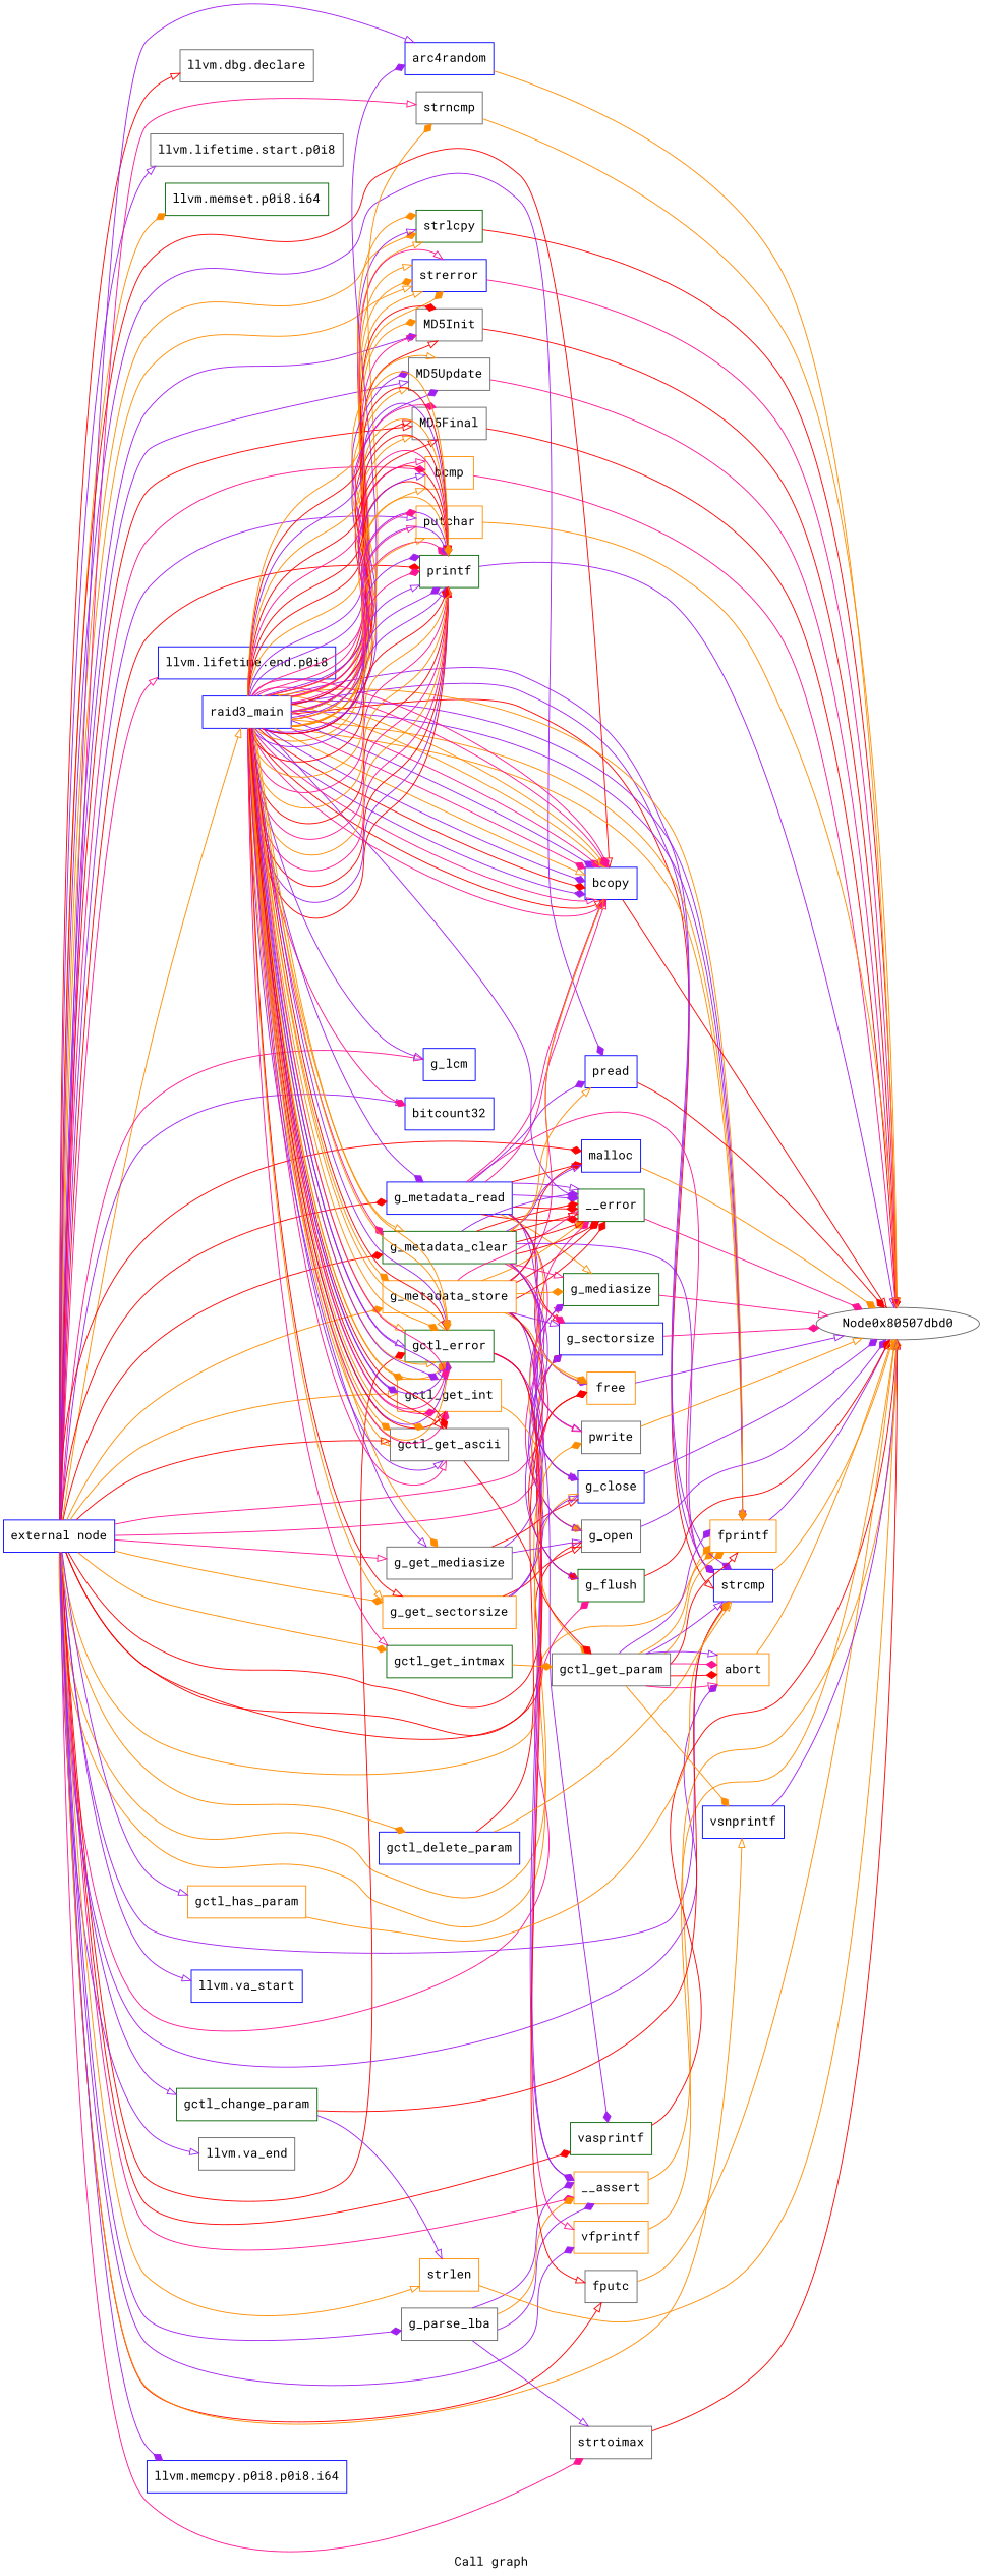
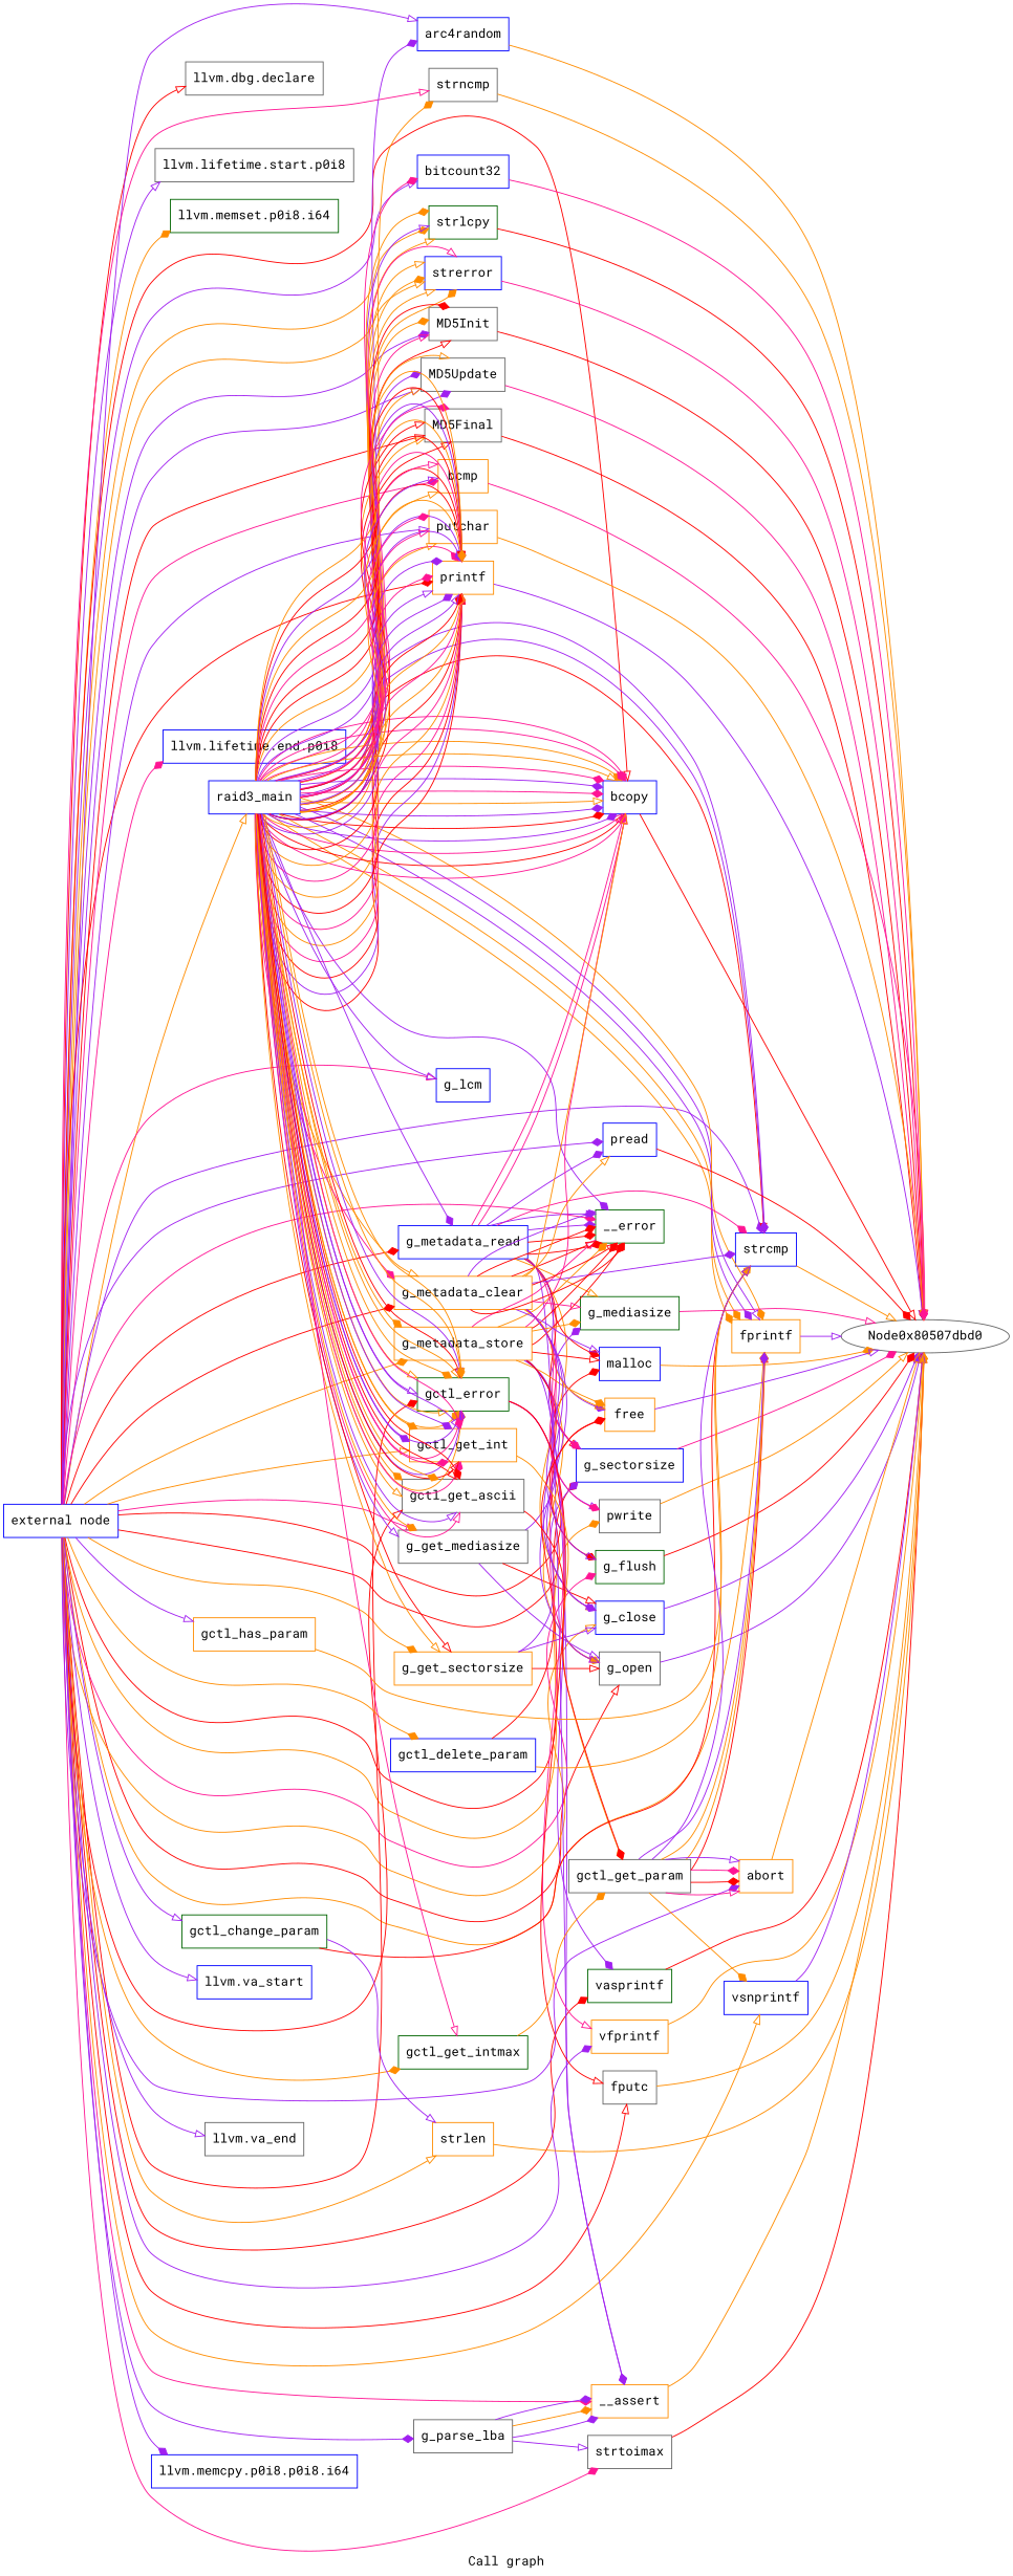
  digraph {
    fontname="Roboto Mono"
    label="Call graph"
    rankdir=LR
    node [color=blue fontname="Roboto Mono" shape=record]
    edge [arrowhead=diamond color=darkorange fontname="Roboto Mono"]
    n1 [label="{external node}"]
    n2 [label="{raid3_main}"]
    n3 [color=gray40 label="{llvm.dbg.declare}"]
    n4 [label="{strcmp}"]
    n5 [color=gray40 label="{llvm.lifetime.start.p0i8}"]
    n6 [color=darkgreen label="{llvm.memset.p0i8.i64}"]
    n7 [color=darkgreen label="{strlcpy}"]
    n8 [label="{arc4random}"]
    n9 [color=darkgreen label="{__error}"]
    n10 [label="{strerror}"]
    n11 [color=darkorange label="{fprintf}"]
    n12 [color=gray40 label="{strncmp}"]
    n13 [label="{bcopy}"]
    n14 [color=gray40 label="{MD5Init}"]
    n15 [color=gray40 label="{MD5Update}"]
    n16 [color=gray40 label="{MD5Final}"]
    n17 [label="{llvm.lifetime.end.p0i8}"]
-   n18 [color=darkgreen label="{printf}"]
+   n18 [color=darkorange label="{printf}"]
    n19 [color=darkorange label="{bcmp}"]
    n20 [color=darkorange label="{putchar}"]
    n21 [label="{g_lcm}"]
    n22 [label="{bitcount32}"]
    n23 [color=gray40 label="{g_parse_lba}"]
    n24 [color=darkorange label="{__assert}"]
    n25 [color=gray40 label="{strtoimax}"]
    n26 [color=gray40 label="{g_get_mediasize}"]
    n27 [color=gray40 label="{g_open}"]
    n28 [color=darkgreen label="{g_mediasize}"]
    n29 [label="{g_close}"]
    n30 [color=darkorange label="{g_get_sectorsize}"]
    n31 [label="{g_sectorsize}"]
    n32 [label="{g_metadata_read}"]
    n33 [label="{malloc}"]
    n34 [label="{pread}"]
    n35 [color=darkorange label="{free}"]
    n36 [color=darkorange label="{g_metadata_store}"]
    n37 [color=gray40 label="{pwrite}"]
    n38 [color=darkgreen label="{g_flush}"]
-   n39 [color=darkgreen label="{g_metadata_clear}"]
+   n39 [color=darkorange label="{g_metadata_clear}"]
    n40 [color=darkgreen label="{gctl_error}"]
    n41 [label="{llvm.va_start}"]
    n42 [color=darkgreen label="{vasprintf}"]
    n43 [color=darkorange label="{vfprintf}"]
    n44 [color=gray40 label="{fputc}"]
    n45 [color=gray40 label="{llvm.va_end}"]
    n46 [color=darkorange label="{gctl_get_int}"]
    n47 [label="{vsnprintf}"]
    n48 [color=darkorange label="{abort}"]
    n49 [color=darkgreen label="{gctl_get_intmax}"]
    n50 [color=gray40 label="{gctl_get_ascii}"]
    n51 [color=darkgreen label="{gctl_change_param}"]
    n52 [color=darkorange label="{strlen}"]
    n53 [label="{gctl_delete_param}"]
    n54 [label="{llvm.memcpy.p0i8.p0i8.i64}"]
    n55 [color=darkorange label="{gctl_has_param}"]
    Node0x80507dbd0 [color=gray40 shape=""]
    n57 [color=gray40 label="{gctl_get_param}"]
    n1 -> n2 [arrowhead=onormal]
    n1 -> n3 [arrowhead=onormal color=red]
    n1 -> n4 [color=purple]
    n1 -> n5 [arrowhead=onormal color=purple]
    n1 -> n6
    n1 -> n7
    n1 -> n8 [arrowhead=onormal color=purple]
    n1 -> n9 [color=deeppink]
    n1 -> n10 [arrowhead=onormal]
    n1 -> n11
    n1 -> n12 [arrowhead=onormal color=deeppink]
    n1 -> n13 [arrowhead=onormal color=red]
    n1 -> n14 [color=purple]
    n1 -> n15 [arrowhead=onormal color=purple]
    n1 -> n16 [arrowhead=onormal color=red]
-   n1 -> n17 [arrowhead=onormal color=deeppink]
+   n1 -> n17 [color=deeppink]
    n1 -> n18 [color=red]
    n1 -> n19 [color=deeppink]
    n1 -> n20 [arrowhead=onormal color=purple]
    n1 -> n21 [arrowhead=onormal color=deeppink]
    n1 -> n22 [arrowhead=onormal color=purple]
    n1 -> n23 [color=purple]
    n1 -> n24 [color=deeppink]
    n1 -> n25 [color=deeppink]
    n1 -> n26 [arrowhead=onormal color=deeppink]
    n1 -> n27 [arrowhead=onormal color=red]
-   n1 -> n28 [arrowhead=onormal color=deeppink]
    n1 -> n29 [arrowhead=onormal]
    n1 -> n30
    n1 -> n31 [color=red]
    n1 -> n32 [color=red]
    n1 -> n33 [color=red]
    n1 -> n34 [color=purple]
    n1 -> n35 [color=red]
    n1 -> n36
    n1 -> n37
    n1 -> n38 [color=deeppink]
    n1 -> n39 [color=red]
    n1 -> n40 [color=red]
    n1 -> n41 [arrowhead=onormal color=purple]
    n1 -> n42 [color=red]
    n1 -> n43 [color=purple]
    n1 -> n44 [arrowhead=onormal color=red]
    n1 -> n45 [arrowhead=onormal color=purple]
    n1 -> n46 [arrowhead=onormal]
    n1 -> n47 [arrowhead=onormal]
    n1 -> n48 [color=purple]
    n1 -> n49
    n1 -> n50 [arrowhead=onormal color=red]
    n1 -> n51 [arrowhead=onormal color=purple]
    n1 -> n52 [arrowhead=onormal]
    n1 -> n53
    n1 -> n54 [color=purple]
    n1 -> n55 [arrowhead=onormal color=purple]
    n2 -> n4 [arrowhead=onormal color=red]
    n2 -> n4 [color=purple]
    n2 -> n4 [color=purple]
    n2 -> n7 [arrowhead=onormal]
    n2 -> n7 [arrowhead=onormal color=purple]
    n2 -> n7
    n2 -> n8 [color=purple]
    n2 -> n9 [color=purple]
    n2 -> n10
    n2 -> n10 [arrowhead=onormal]
    n2 -> n10
    n2 -> n10 [arrowhead=onormal]
    n2 -> n10 [arrowhead=onormal color=deeppink]
    n2 -> n11
    n2 -> n11
    n2 -> n11 [color=purple]
    n2 -> n11 [arrowhead=onormal color=purple]
    n2 -> n11
    n2 -> n12
    n2 -> n13 [color=deeppink]
    n2 -> n13 [arrowhead=onormal color=red]
    n2 -> n13 [arrowhead=onormal color=deeppink]
    n2 -> n13 [color=purple]
    n2 -> n13 [color=red]
    n2 -> n13 [color=purple]
    n2 -> n13 [arrowhead=onormal]
    n2 -> n13 [color=deeppink]
    n2 -> n13 [color=purple]
    n2 -> n13 [color=deeppink]
    n2 -> n13 [arrowhead=onormal]
    n2 -> n13
    n2 -> n13 [color=deeppink]
    n2 -> n13 [color=deeppink]
    n2 -> n14 [arrowhead=onormal color=red]
    n2 -> n14 [arrowhead=onormal color=deeppink]
    n2 -> n14
    n2 -> n14 [color=red]
    n2 -> n15 [color=purple]
    n2 -> n15 [arrowhead=onormal]
    n2 -> n15 [color=purple]
    n2 -> n15 [arrowhead=onormal]
    n2 -> n16 [arrowhead=onormal color=red]
    n2 -> n16 [arrowhead=onormal]
    n2 -> n16 [arrowhead=onormal color=red]
    n2 -> n16 [color=deeppink]
    n2 -> n18 [arrowhead=onormal color=red]
    n2 -> n18 [arrowhead=onormal color=purple]
    n2 -> n18 [arrowhead=onormal color=red]
    n2 -> n18 [arrowhead=onormal color=deeppink]
    n2 -> n18
    n2 -> n18 [arrowhead=onormal color=deeppink]
    n2 -> n18 [arrowhead=onormal color=red]
    n2 -> n18
    n2 -> n18 [color=deeppink]
    n2 -> n18
    n2 -> n18 [color=red]
    n2 -> n18 [arrowhead=onormal color=purple]
    n2 -> n18 [color=purple]
    n2 -> n18 [arrowhead=onormal color=purple]
    n2 -> n18 [color=deeppink]
    n2 -> n18 [color=purple]
    n2 -> n18 [color=deeppink]
    n2 -> n18 [color=purple]
    n2 -> n18 [color=purple]
    n2 -> n18 [arrowhead=onormal]
    n2 -> n18 [arrowhead=onormal color=red]
    n2 -> n18 [arrowhead=onormal color=red]
    n2 -> n18 [arrowhead=onormal color=deeppink]
    n2 -> n18 [arrowhead=onormal color=red]
    n2 -> n18
    n2 -> n18 [color=purple]
    n2 -> n18 [arrowhead=onormal color=red]
    n2 -> n18
    n2 -> n19 [arrowhead=onormal]
    n2 -> n19 [arrowhead=onormal color=purple]
    n2 -> n19 [arrowhead=onormal color=deeppink]
    n2 -> n20 [arrowhead=onormal]
    n2 -> n20 [arrowhead=onormal color=deeppink]
    n2 -> n20 [color=deeppink]
    n2 -> n21 [arrowhead=onormal color=purple]
    n2 -> n22 [color=deeppink]
    n2 -> n26 [arrowhead=onormal color=purple]
    n2 -> n26
    n2 -> n30 [arrowhead=onormal]
    n2 -> n30 [arrowhead=onormal color=red]
    n2 -> n32 [color=purple]
    n2 -> n36
    n2 -> n39 [color=deeppink]
    n2 -> n39 [arrowhead=onormal]
    n2 -> n40
    n2 -> n40 [color=purple]
    n2 -> n40 [arrowhead=onormal color=deeppink]
    n2 -> n40 [arrowhead=onormal color=purple]
    n2 -> n40
    n2 -> n40 [arrowhead=onormal]
    n2 -> n40 [arrowhead=onormal color=purple]
    n2 -> n40 [arrowhead=onormal]
    n2 -> n40
    n2 -> n40 [arrowhead=onormal]
    n2 -> n40 [arrowhead=onormal color=red]
    n2 -> n40 [arrowhead=onormal color=purple]
    n2 -> n40
    n2 -> n40 [arrowhead=onormal]
    n2 -> n46 [color=deeppink]
    n2 -> n46 [arrowhead=onormal color=red]
    n2 -> n46 [color=deeppink]
    n2 -> n46 [color=purple]
    n2 -> n46
    n2 -> n46 [color=purple]
    n2 -> n46 [arrowhead=onormal color=purple]
    n2 -> n46 [color=deeppink]
    n2 -> n49 [arrowhead=onormal color=deeppink]
    n2 -> n50 [arrowhead=onormal color=deeppink]
    n2 -> n50 [arrowhead=onormal color=purple]
    n2 -> n50 [arrowhead=onormal]
    n2 -> n50
    n2 -> n50
    n2 -> n50 [arrowhead=onormal color=red]
    n2 -> n50 [color=red]
    n4 -> Node0x80507dbd0 [arrowhead=onormal]
    n7 -> Node0x80507dbd0 [arrowhead=onormal color=red]
    n8 -> Node0x80507dbd0 [arrowhead=onormal]
-   n9 -> Node0x80507dbd0 [color=deeppink]
+   n22 -> Node0x80507dbd0 [color=deeppink]
    n10 -> Node0x80507dbd0 [color=deeppink]
    n11 -> Node0x80507dbd0 [arrowhead=onormal color=purple]
    n12 -> Node0x80507dbd0 [arrowhead=onormal]
    n13 -> Node0x80507dbd0 [arrowhead=onormal color=red]
    n14 -> Node0x80507dbd0 [color=red]
    n15 -> Node0x80507dbd0 [arrowhead=onormal color=deeppink]
    n16 -> Node0x80507dbd0 [arrowhead=onormal color=red]
    n18 -> Node0x80507dbd0 [arrowhead=onormal color=purple]
    n19 -> Node0x80507dbd0 [arrowhead=onormal color=deeppink]
    n20 -> Node0x80507dbd0 [arrowhead=onormal]
    n23 -> n24 [color=purple]
    n23 -> n24
    n23 -> n24 [color=purple]
    n23 -> n25 [arrowhead=onormal color=purple]
    n24 -> Node0x80507dbd0
    n25 -> Node0x80507dbd0 [arrowhead=onormal color=red]
    n26 -> n27 [arrowhead=onormal color=purple]
    n26 -> n28 [color=purple]
    n26 -> n29 [arrowhead=onormal color=red]
    n27 -> Node0x80507dbd0 [color=purple]
    n28 -> Node0x80507dbd0 [arrowhead=onormal color=deeppink]
    n29 -> Node0x80507dbd0 [color=purple]
    n30 -> n27 [arrowhead=onormal color=red]
    n30 -> n29 [arrowhead=onormal color=purple]
    n30 -> n31 [color=purple]
    n31 -> Node0x80507dbd0 [color=deeppink]
    n32 -> n4 [color=deeppink]
    n32 -> n9 [color=red]
    n32 -> n9 [color=red]
    n32 -> n9 [color=purple]
    n32 -> n9 [arrowhead=onormal color=purple]
    n32 -> n13 [arrowhead=onormal color=deeppink]
    n32 -> n13 [arrowhead=onormal color=deeppink]
    n32 -> n24 [color=purple]
    n32 -> n27 [arrowhead=onormal color=deeppink]
    n32 -> n28 [arrowhead=onormal]
    n32 -> n29 [arrowhead=onormal]
    n32 -> n31 [arrowhead=onormal color=red]
    n32 -> n33 [color=red]
    n32 -> n34 [color=purple]
    n32 -> n35 [color=purple]
    n33 -> Node0x80507dbd0
    n34 -> Node0x80507dbd0 [color=red]
    n35 -> Node0x80507dbd0 [arrowhead=onormal color=purple]
    n36 -> n9 [color=red]
    n36 -> n9 [color=red]
    n36 -> n9
    n36 -> n9 [arrowhead=onormal color=deeppink]
    n36 -> n13 [arrowhead=onormal color=deeppink]
    n36 -> n24 [color=purple]
    n36 -> n27
    n36 -> n28
    n36 -> n29 [arrowhead=onormal color=purple]
    n36 -> n31 [arrowhead=onormal color=purple]
    n36 -> n33 [arrowhead=onormal color=red]
    n36 -> n35
    n36 -> n37 [arrowhead=onormal color=purple]
    n36 -> n38 [color=red]
    n37 -> Node0x80507dbd0 [arrowhead=onormal]
    n38 -> Node0x80507dbd0 [color=red]
    n39 -> n4 [color=purple]
    n39 -> n9 [color=red]
    n39 -> n9 [arrowhead=onormal color=red]
    n39 -> n9 [arrowhead=onormal color=red]
    n39 -> n9 [color=red]
    n39 -> n9 [color=purple]
    n39 -> n13 [arrowhead=onormal]
    n39 -> n27 [arrowhead=onormal color=purple]
    n39 -> n28 [arrowhead=onormal color=deeppink]
    n39 -> n29 [color=purple]
    n39 -> n31 [color=deeppink]
    n39 -> n33 [arrowhead=onormal color=purple]
    n39 -> n34 [arrowhead=onormal]
    n39 -> n35 [arrowhead=onormal]
-   n39 -> n37 [arrowhead=onormal color=deeppink]
+   n39 -> n37 [color=deeppink]
    n39 -> n38 [arrowhead=onormal color=purple]
    n40 -> n42 [color=purple]
    n40 -> n43 [arrowhead=onormal color=deeppink]
    n40 -> n44 [arrowhead=onormal color=red]
    n42 -> Node0x80507dbd0 [color=red]
    n43 -> Node0x80507dbd0 [arrowhead=onormal]
    n44 -> Node0x80507dbd0
    n46 -> n57
    n47 -> Node0x80507dbd0 [arrowhead=onormal color=purple]
    n48 -> Node0x80507dbd0 [arrowhead=onormal]
    n49 -> n57
    n50 -> n57 [color=red]
    n51 -> n4 [arrowhead=onormal color=red]
    n51 -> n52 [arrowhead=onormal color=purple]
    n52 -> Node0x80507dbd0 [arrowhead=onormal]
    n53 -> n4 [arrowhead=onormal]
    n53 -> n35 [color=red]
    n55 -> n4
    n57 -> n4 [arrowhead=onormal color=purple]
    n57 -> n11 [arrowhead=onormal color=red]
    n57 -> n11
    n57 -> n11
    n57 -> n11 [color=purple]
    n57 -> n47
    n57 -> n48 [arrowhead=onormal color=deeppink]
    n57 -> n48 [color=red]
    n57 -> n48 [color=deeppink]
    n57 -> n48 [arrowhead=onormal color=purple]
  }
